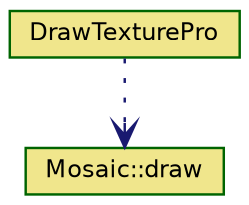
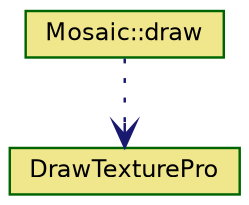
  digraph {
    rankdir=TB
    node [color=darkgreen fillcolor=khaki fontname=Helvetica fontsize=10 shape=record style=filled]
    n1 [fontcolor=black height=0.2 label="Mosaic::draw" width=0.4]
    n2 [height=0.2 label=DrawTexturePro width=0.4]
-   n2 -> n1 [color=midnightblue fontname=Helvetica fontsize=10 labelfontname=Helvetica labelfontsize=10 style=dotted arrowhead=vee]
+   n1 -> n2 [color=midnightblue fontname=Helvetica fontsize=10 labelfontname=Helvetica labelfontsize=10 style=dotted arrowhead=vee]
  }
